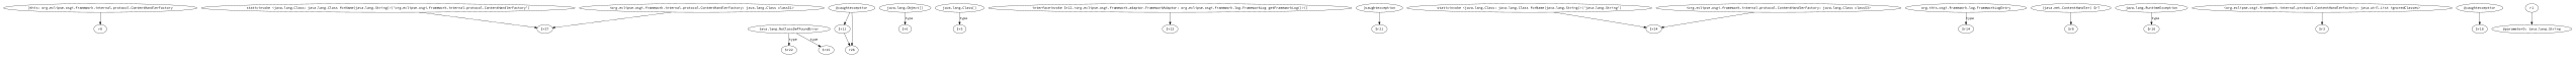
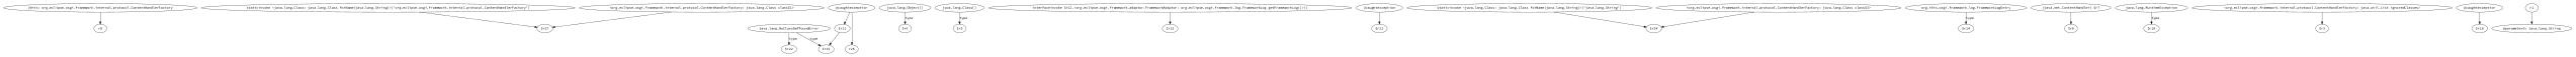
  digraph {
    fontname="Source Code Pro"
    node [fontname="Source Code Pro"]
    edge [fontname="Source Code Pro"]
    n1 [label="@this: org.eclipse.osgi.framework.internal.protocol.ContentHandlerFactory"]
    n2 [label=r0]
    n3 [label="staticinvoke <java.lang.Class: java.lang.Class forName(java.lang.String)>('org.eclipse.osgi.framework.internal.protocol.ContentHandlerFactory')"]
    n4 [label="$r27"]
    n5 [label="java.lang.NoClassDefFoundError"]
    n6 [label="$r22"]
    n7 [label="$r19"]
    n8 [label="@caughtexception"]
    n9 [label=r26]
    n10 [label="$r11"]
    n11 [label="java.lang.Object[]"]
    n12 [label="$r6"]
    n13 [label="java.lang.Class[]"]
    n14 [label="$r5"]
    n15 [label="interfaceinvoke $r12.<org.eclipse.osgi.framework.adaptor.FrameworkAdaptor: org.eclipse.osgi.framework.log.FrameworkLog getFrameworkLog()>()"]
    n16 [label="$r13"]
    n17 [label="@caughtexception"]
    n18 [label="$r21"]
    n19 [label="staticinvoke <java.lang.Class: java.lang.Class forName(java.lang.String)>('java.lang.String')"]
    n20 [label="$r24"]
    n21 [label="org.this.osgi.framework.log.FrameworkLogEntry"]
    n22 [label="$r14"]
    n23 [label="<org.eclipse.osgi.framework.internal.protocol.ContentHandlerFactory: java.lang.Class class$1>"]
    n24 [label="(java.net.ContentHandler) $r7"]
    n25 [label="$r8"]
    n26 [label="java.lang.RuntimeException"]
    n27 [label="$r16"]
    n28 [label="<org.eclipse.osgi.framework.internal.protocol.ContentHandlerFactory: java.lang.Class class$3>"]
    n29 [label="<org.eclipse.osgi.framework.internal.protocol.ContentHandlerFactory: java.util.List ignoredClasses>"]
    n30 [label="$r3"]
    n31 [label="@caughtexception"]
    n32 [label="$r18"]
    n33 [label="@parameter0: java.lang.String"]
    n34 [label=r1]
    n1 -> n2
    n3 -> n4
    n5 -> n6 [label=type]
    n5 -> n7 [label=type]
    n8 -> n9
    n8 -> n10
-   n10 -> n9
+   n10 -> n7
    n11 -> n12 [label=type]
    n13 -> n14 [label=type]
    n15 -> n16
    n17 -> n18
    n19 -> n20
    n21 -> n22 [label=type]
    n23 -> n4
    n24 -> n25
    n26 -> n27 [label=type]
    n28 -> n20
    n29 -> n30
    n31 -> n32
    n34 -> n33
  }
